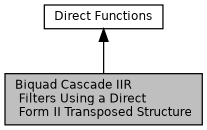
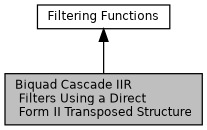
  digraph {
    rankdir=TB
    node [color=black fontname=Helvetica fontsize=10 shape=box style=filled]
    n1 [fillcolor=grey75 fontcolor=black height=0.2 label="Biquad Cascade IIR\l Filters Using a Direct\l Form II Transposed Structure" width=0.4]
-   n2 [fillcolor=white height=0.2 label="Direct Functions" width=0.4]
+   n2 [fillcolor=white height=0.2 label="Filtering Functions" width=0.4]
    n2 -> n1 [dir=back fontname=Helvetica fontsize=10 labelfontname=Helvetica labelfontsize=10 shape=plaintext style=solid]
  }
